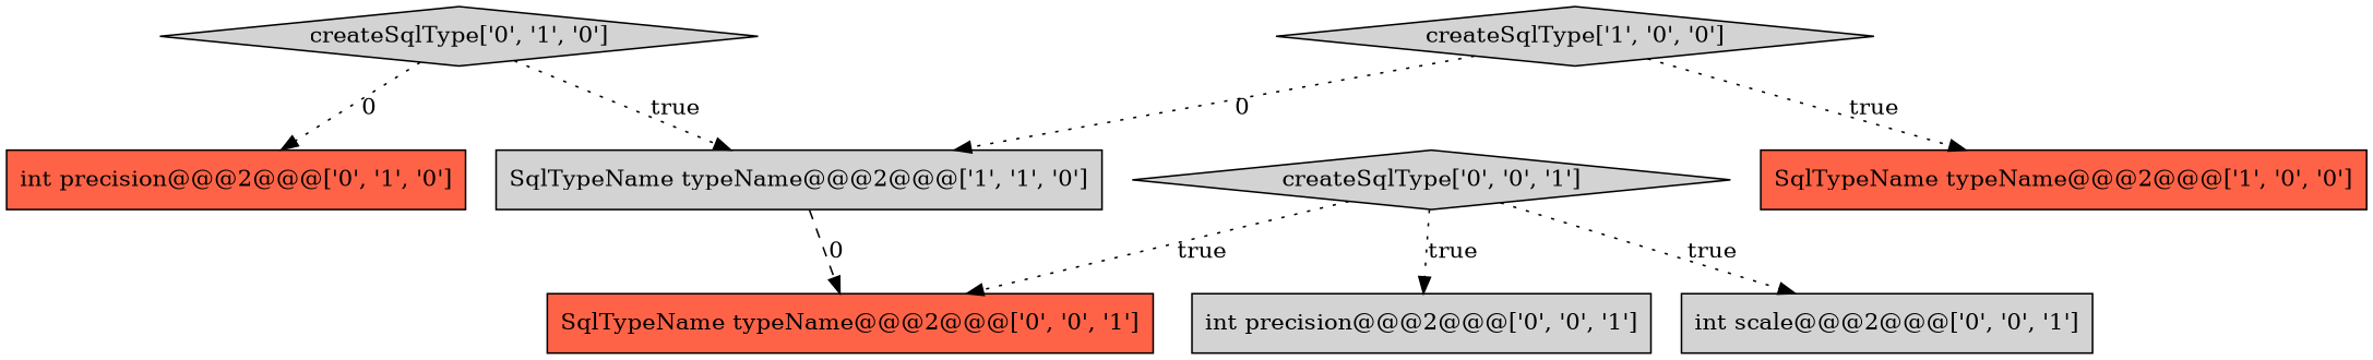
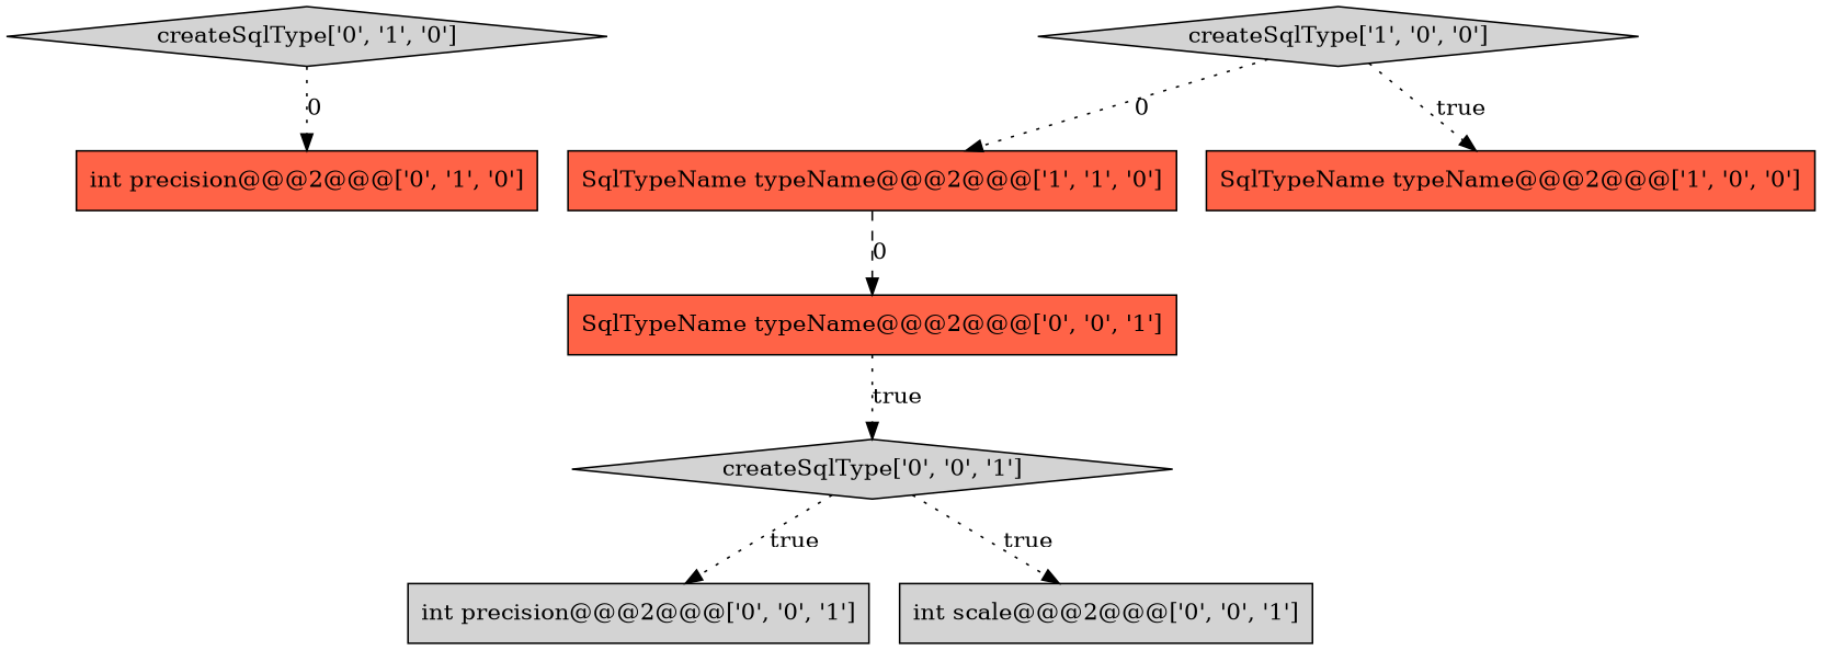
  digraph {
    node [fillcolor=lightgray shape=box style=filled]
    edge [style=dotted]
    n1 [fillcolor=tomato label="int precision@@@2@@@['0', '1', '0']"]
    n2 [label="createSqlType['0', '1', '0']" shape=diamond]
-   n3 [label="SqlTypeName typeName@@@2@@@['1', '1', '0']"]
+   n3 [fillcolor=tomato label="SqlTypeName typeName@@@2@@@['1', '1', '0']"]
    n4 [fillcolor=tomato label="SqlTypeName typeName@@@2@@@['0', '0', '1']"]
    n5 [label="createSqlType['0', '0', '1']" shape=diamond]
    n6 [label="int precision@@@2@@@['0', '0', '1']"]
    n7 [label="int scale@@@2@@@['0', '0', '1']"]
    n8 [fillcolor=tomato label="SqlTypeName typeName@@@2@@@['1', '0', '0']"]
    n9 [label="createSqlType['1', '0', '0']" shape=diamond]
    n2 -> n1 [label=0]
-   n2 -> n3 [label=true]
    n3 -> n4 [label=0 style=dashed]
-   n5 -> n4 [label=true]
+   n4 -> n5 [label=true]
    n5 -> n6 [label=true]
    n5 -> n7 [label=true]
    n9 -> n3 [label=0]
    n9 -> n8 [label=true]
  }
